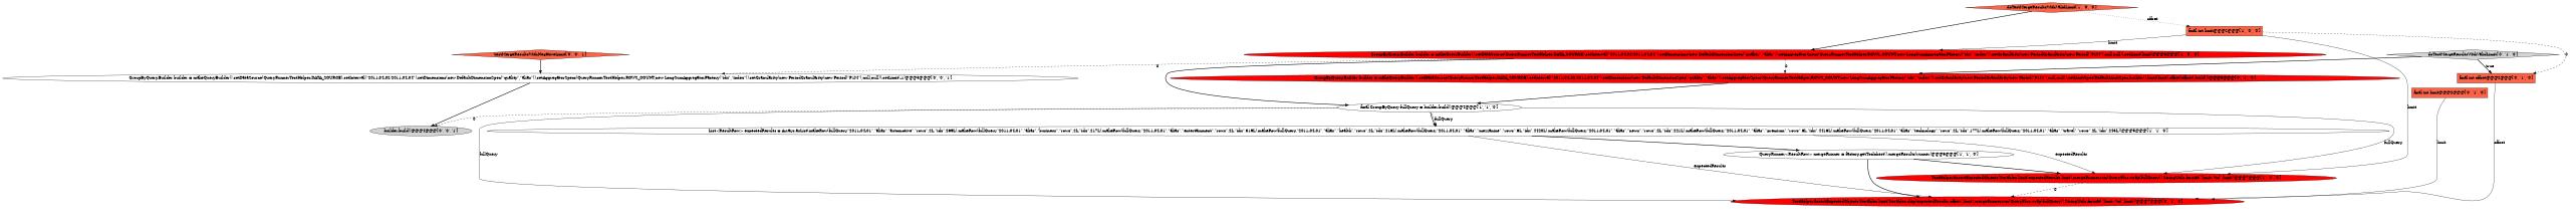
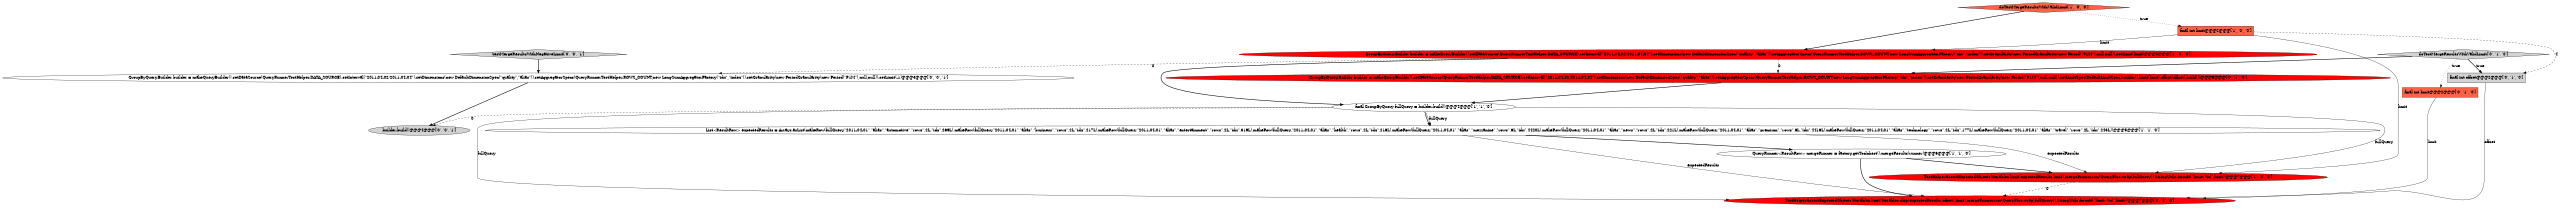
  digraph {
    node [fillcolor=tomato shape=ellipse style=filled]
    edge [style=bold]
    n1 [label="doTestMergeResultsWithValidLimit['1', '0', '0']" shape=diamond]
    n2 [label="final int limit@@@2@@@['1', '0', '0']" shape=box]
    n3 [fillcolor=red label="GroupByQuery.Builder builder = makeQueryBuilder().setDataSource(QueryRunnerTestHelper.DATA_SOURCE).setInterval(\"2011-04-02/2011-04-04\").setDimensions(new DefaultDimensionSpec(\"quality\",\"alias\")).setAggregatorSpecs(QueryRunnerTestHelper.ROWS_COUNT,new LongSumAggregatorFactory(\"idx\",\"index\")).setGranularity(new PeriodGranularity(new Period(\"P1M\"),null,null)).setLimit(limit)@@@3@@@['1', '0', '0']"]
-   n4 [label="final int offset@@@2@@@['0', '1', '0']" shape=box]
+   n4 [fillcolor=lightgray label="final int offset@@@2@@@['0', '1', '0']" shape=box]
    n5 [fillcolor=red label="TestHelper.assertExpectedObjects(Iterables.limit(expectedResults,limit),mergeRunner.run(QueryPlus.wrap(fullQuery)),StringUtils.format(\"limit: %d\",limit))@@@7@@@['1', '0', '0']"]
    n6 [fillcolor=red label="GroupByQuery.Builder builder = makeQueryBuilder().setDataSource(QueryRunnerTestHelper.DATA_SOURCE).setInterval(\"2011-04-02/2011-04-04\").setDimensions(new DefaultDimensionSpec(\"quality\",\"alias\")).setAggregatorSpecs(QueryRunnerTestHelper.ROWS_COUNT,new LongSumAggregatorFactory(\"idx\",\"index\")).setGranularity(new PeriodGranularity(new Period(\"P1M\"),null,null)).setLimitSpec(DefaultLimitSpec.builder().limit(limit).offset(offset).build())@@@3@@@['0', '1', '0']"]
    n7 [fillcolor=white label="final GroupByQuery fullQuery = builder.build()@@@4@@@['1', '1', '0']"]
    n8 [fillcolor=white label="GroupByQuery.Builder builder = makeQueryBuilder().setDataSource(QueryRunnerTestHelper.DATA_SOURCE).setInterval(\"2011-04-02/2011-04-04\").setDimensions(new DefaultDimensionSpec(\"quality\",\"alias\")).setAggregatorSpecs(QueryRunnerTestHelper.ROWS_COUNT,new LongSumAggregatorFactory(\"idx\",\"index\")).setGranularity(new PeriodGranularity(new Period(\"P1M\"),null,null)).setLimit(-1)@@@3@@@['0', '0', '1']"]
    n9 [fillcolor=lightgray label="doTestMergeResultsWithValidLimit['0', '1', '0']" shape=diamond]
    n10 [label="final int limit@@@2@@@['0', '1', '0']" shape=box]
    n11 [fillcolor=red label="TestHelper.assertExpectedObjects(Iterables.limit(Iterables.skip(expectedResults,offset),limit),mergeRunner.run(QueryPlus.wrap(fullQuery)),StringUtils.format(\"limit: %d\",limit))@@@7@@@['0', '1', '0']"]
    n12 [fillcolor=lightgray label="builder.build()@@@4@@@['0', '0', '1']"]
    n13 [fillcolor=white label="List<ResultRow> expectedResults = Arrays.asList(makeRow(fullQuery,\"2011-04-01\",\"alias\",\"automotive\",\"rows\",2L,\"idx\",269L),makeRow(fullQuery,\"2011-04-01\",\"alias\",\"business\",\"rows\",2L,\"idx\",217L),makeRow(fullQuery,\"2011-04-01\",\"alias\",\"entertainment\",\"rows\",2L,\"idx\",319L),makeRow(fullQuery,\"2011-04-01\",\"alias\",\"health\",\"rows\",2L,\"idx\",216L),makeRow(fullQuery,\"2011-04-01\",\"alias\",\"mezzanine\",\"rows\",6L,\"idx\",4420L),makeRow(fullQuery,\"2011-04-01\",\"alias\",\"news\",\"rows\",2L,\"idx\",221L),makeRow(fullQuery,\"2011-04-01\",\"alias\",\"premium\",\"rows\",6L,\"idx\",4416L),makeRow(fullQuery,\"2011-04-01\",\"alias\",\"technology\",\"rows\",2L,\"idx\",177L),makeRow(fullQuery,\"2011-04-01\",\"alias\",\"travel\",\"rows\",2L,\"idx\",243L))@@@5@@@['1', '1', '0']"]
    n14 [fillcolor=white label="QueryRunner<ResultRow> mergeRunner = factory.getToolchest().mergeResults(runner)@@@6@@@['1', '1', '0']"]
-   n15 [label="testMergeResultsWithNegativeLimit['0', '0', '1']" shape=diamond]
-   n1 -> n2 [label=offset style=dotted]
+   n15 [fillcolor=lightgray label="testMergeResultsWithNegativeLimit['0', '0', '1']" shape=diamond]
+   n1 -> n2 [label=true style=dotted]
    n1 -> n3
    n2 -> n3 [label=limit style=solid]
-   n2 -> n4 [label=0 style=dashed]
+   n2 -> n4 [label=4 style=dashed]
    n2 -> n5 [label=limit style=solid]
    n3 -> n6 [label=0 style=dashed]
    n3 -> n7
    n3 -> n8 [label=0 style=dashed]
    n4 -> n11 [label=offset style=solid]
    n5 -> n11 [label=0 style=dashed]
    n6 -> n7
    n7 -> n5 [label=fullQuery style=solid]
    n7 -> n11 [label=fullQuery style=solid]
    n7 -> n12 [label=0 style=dashed]
    n7 -> n13
    n7 -> n13 [label=fullQuery style=solid]
    n8 -> n12
    n9 -> n4 [label=true]
    n9 -> n6
+   n9 -> n10 [label=true style=dotted]
    n10 -> n11 [label=limit style=solid]
    n13 -> n5 [label=expectedResults style=solid]
    n13 -> n11 [label=expectedResults style=solid]
    n13 -> n14
    n14 -> n5
    n14 -> n11
    n15 -> n8
  }
